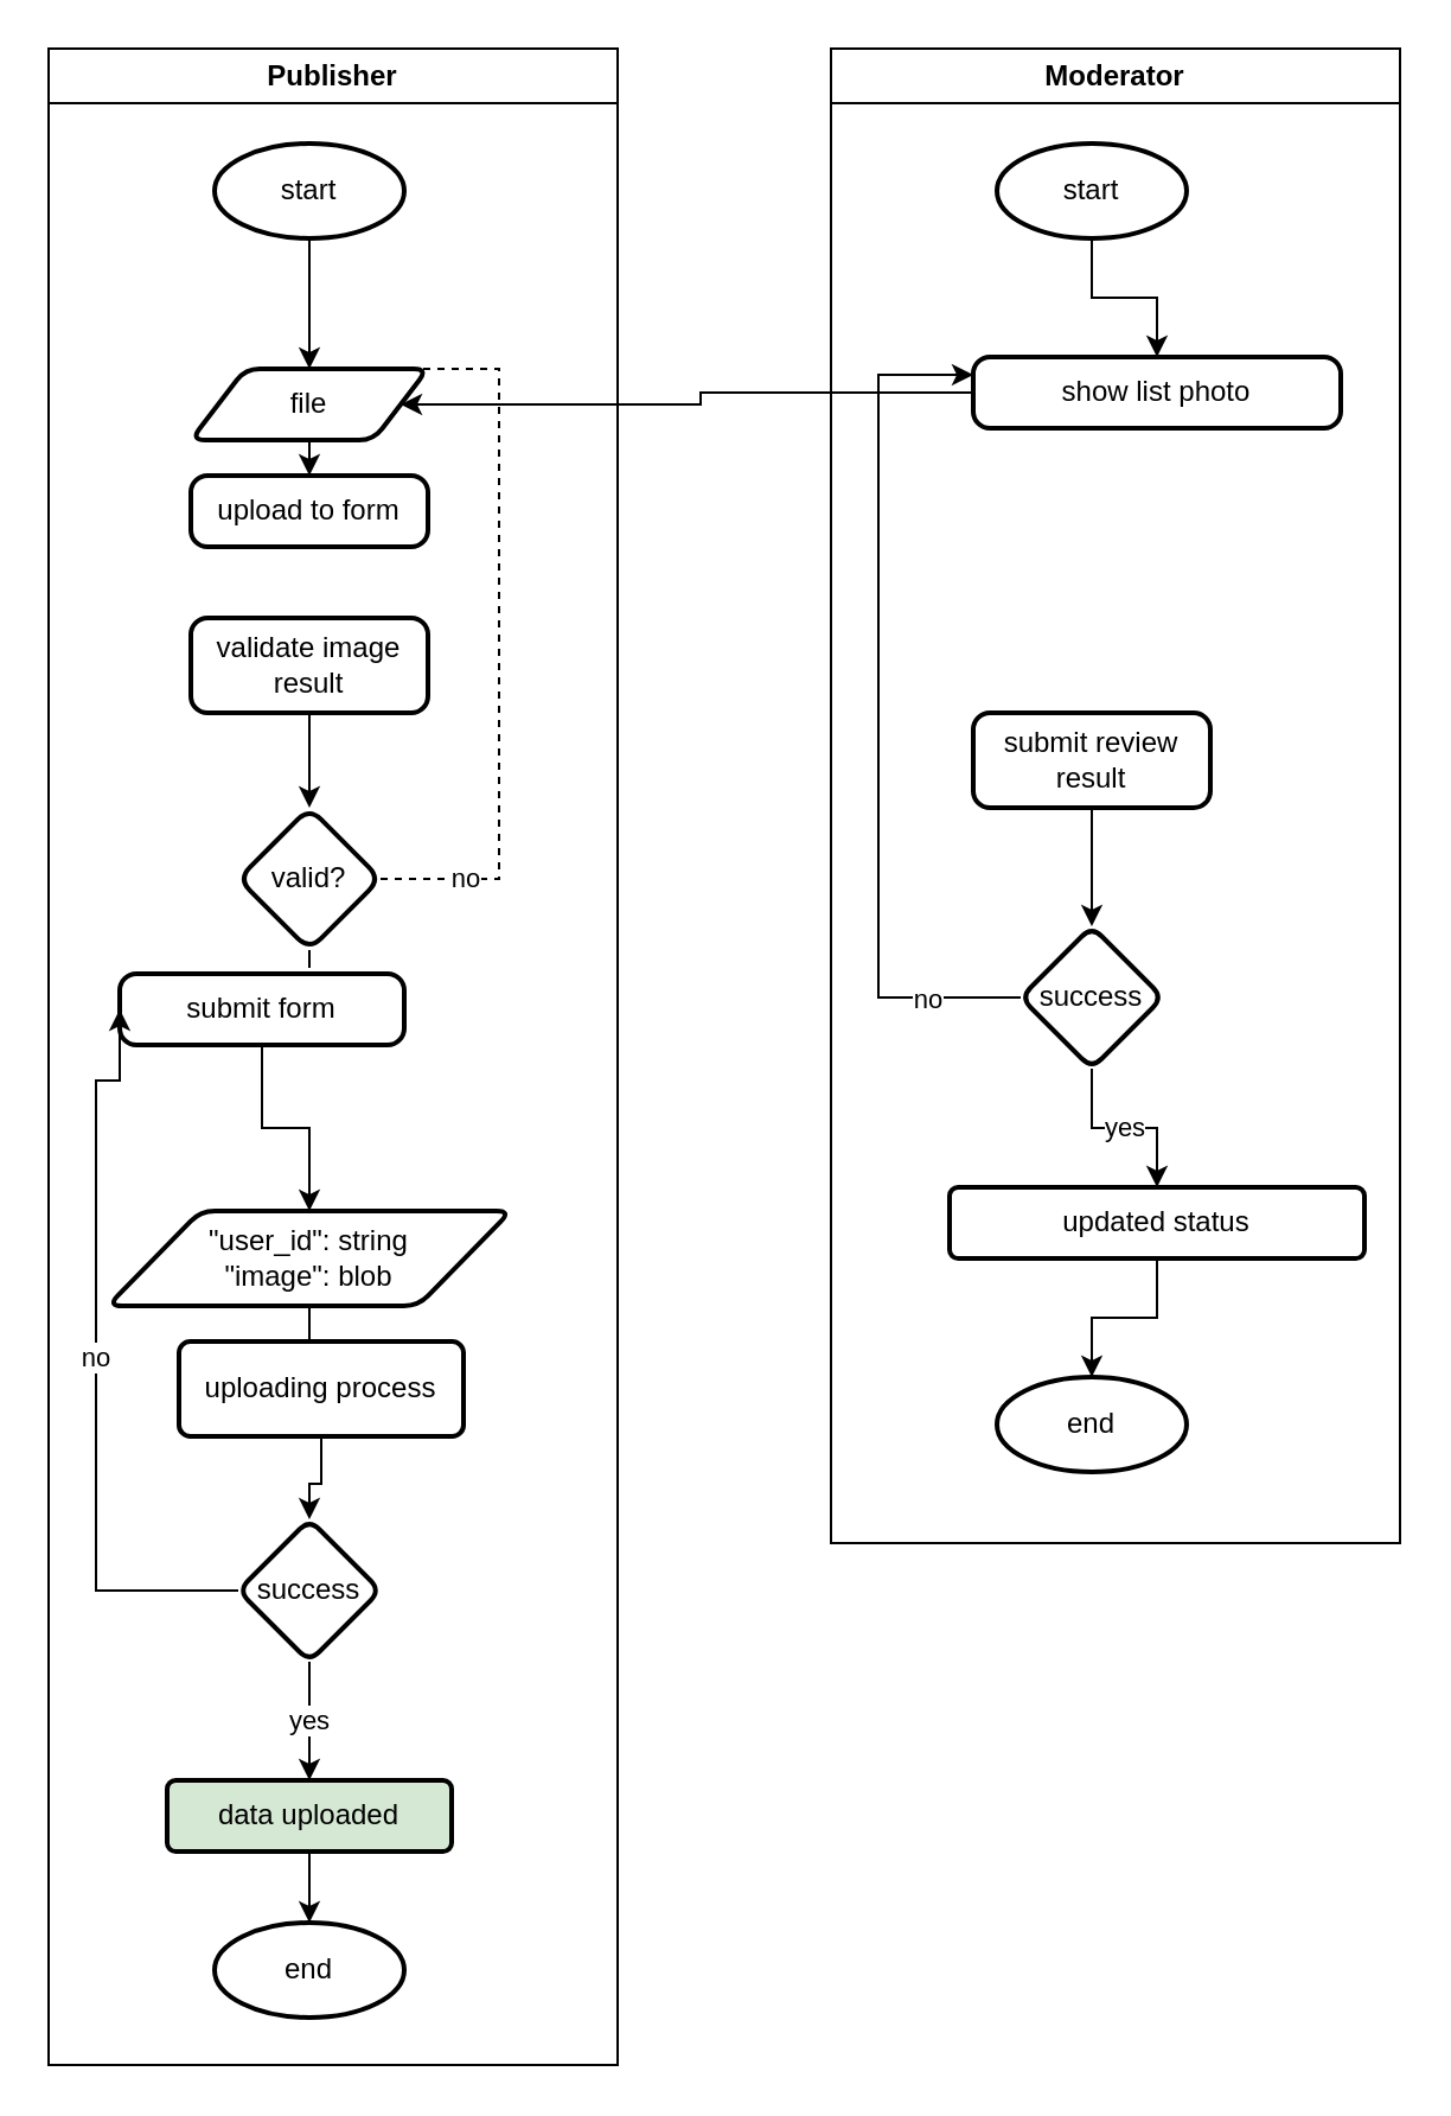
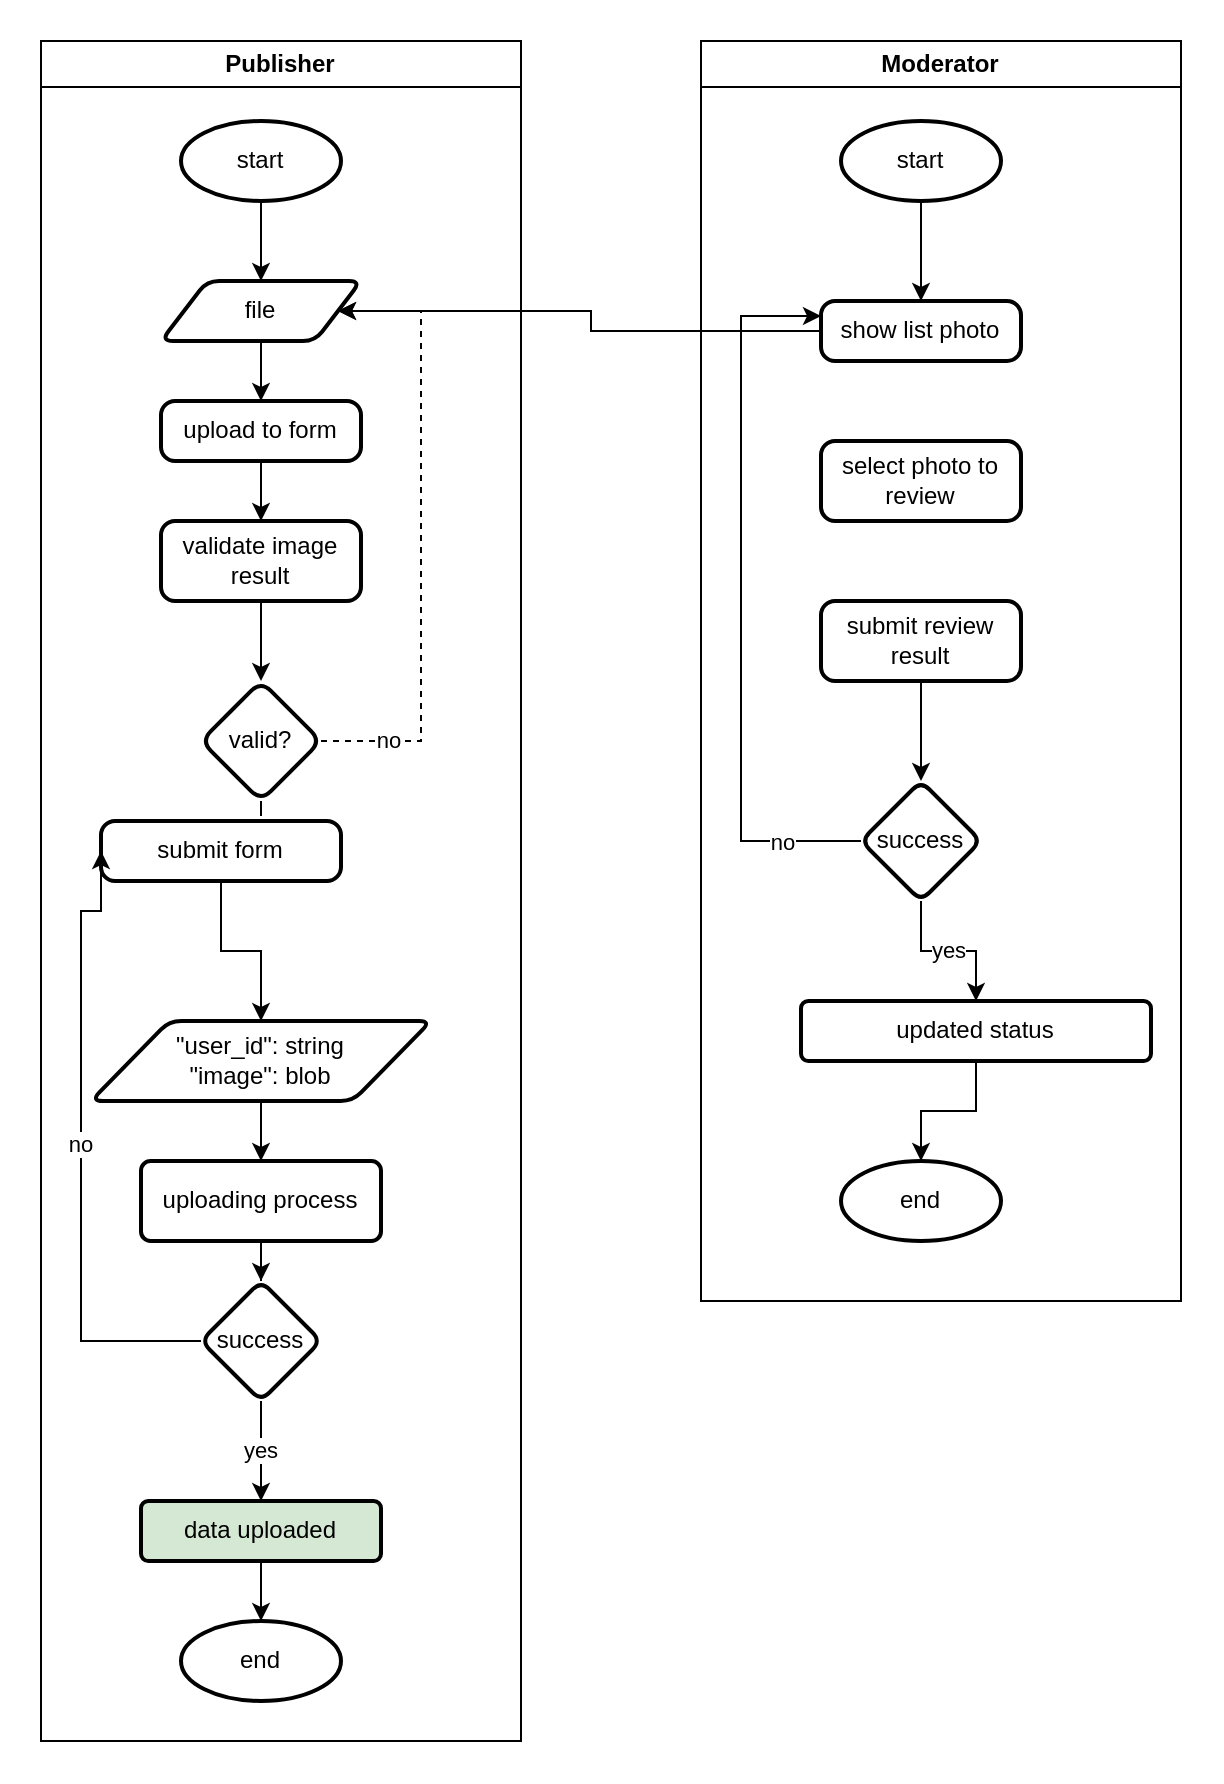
  <mxCell id="0" />
  <mxCell id="1" parent="0" />
  <mxCell id="2" value="Publisher" style="swimlane;whiteSpace=wrap;html=1;" parent="1" vertex="1"><mxGeometry x="20" y="20" width="240" height="850" as="geometry" /></mxCell>
  <mxCell id="3" value="" style="edgeStyle=orthogonalEdgeStyle;rounded=0;orthogonalLoop=1;jettySize=auto;html=1;entryX=0.5;entryY=0;entryDx=0;entryDy=0;" parent="2" source="4" target="19" edge="1"><mxGeometry relative="1" as="geometry"><mxPoint x="110" y="120" as="targetPoint" /></mxGeometry></mxCell>
  <mxCell id="4" value="start" style="strokeWidth=2;html=1;shape=mxgraph.flowchart.start_1;whiteSpace=wrap;" parent="2" vertex="1"><mxGeometry x="70" y="40" width="80" height="40" as="geometry" /></mxCell>
  <mxCell id="5" value="" style="edgeStyle=orthogonalEdgeStyle;rounded=0;orthogonalLoop=1;jettySize=auto;html=1;exitX=0.5;exitY=1;exitDx=0;exitDy=0;" parent="2" source="19" target="7" edge="1"><mxGeometry relative="1" as="geometry"><mxPoint x="110" y="160" as="sourcePoint" /></mxGeometry></mxCell>
+ <mxCell id="6" value="" style="edgeStyle=orthogonalEdgeStyle;rounded=0;orthogonalLoop=1;jettySize=auto;html=1;" parent="2" source="7" target="9" edge="1"><mxGeometry relative="1" as="geometry" /></mxCell>
  <mxCell id="7" value="upload to form" style="rounded=1;whiteSpace=wrap;html=1;absoluteArcSize=1;arcSize=14;strokeWidth=2;" parent="2" vertex="1"><mxGeometry x="60" y="180" width="100" height="30" as="geometry" /></mxCell>
  <mxCell id="8" value="" style="edgeStyle=orthogonalEdgeStyle;rounded=0;orthogonalLoop=1;jettySize=auto;html=1;" parent="2" source="9" target="14" edge="1"><mxGeometry relative="1" as="geometry" /></mxCell>
  <mxCell id="9" value="validate image result" style="rounded=1;whiteSpace=wrap;html=1;absoluteArcSize=1;arcSize=14;strokeWidth=2;" parent="2" vertex="1"><mxGeometry x="60" y="240" width="100" height="40" as="geometry" /></mxCell>
  <mxCell id="10" style="edgeStyle=orthogonalEdgeStyle;rounded=0;orthogonalLoop=1;jettySize=auto;html=1;entryX=1;entryY=0.5;entryDx=0;entryDy=0;exitX=1;exitY=0.5;exitDx=0;exitDy=0;dashed=1;" parent="2" source="14" target="19" edge="1"><mxGeometry relative="1" as="geometry"><mxPoint x="160" y="140" as="targetPoint" /><Array as="points"><mxPoint x="190" y="350" /><mxPoint x="190" y="135" /></Array></mxGeometry></mxCell>
  <mxCell id="11" value="no" style="edgeLabel;html=1;align=center;verticalAlign=middle;resizable=0;points=[];" parent="10" vertex="1" connectable="0"><mxGeometry x="-0.784" y="-1" relative="1" as="geometry"><mxPoint y="-2" as="offset" /></mxGeometry></mxCell>
  <mxCell id="12" value="" style="edgeStyle=orthogonalEdgeStyle;rounded=0;orthogonalLoop=1;jettySize=auto;html=1;" parent="2" source="14" target="16" edge="1"><mxGeometry relative="1" as="geometry" /></mxCell>
  <mxCell id="13" value="yes" style="edgeLabel;html=1;align=center;verticalAlign=middle;resizable=0;points=[];" parent="12" vertex="1" connectable="0"><mxGeometry x="-0.5" y="-4" relative="1" as="geometry"><mxPoint as="offset" /></mxGeometry></mxCell>
  <mxCell id="14" value="valid?" style="rhombus;whiteSpace=wrap;html=1;rounded=1;absoluteArcSize=1;arcSize=14;strokeWidth=2;" parent="2" vertex="1"><mxGeometry x="80" y="320" width="60" height="60" as="geometry" /></mxCell>
  <mxCell id="15" style="edgeStyle=orthogonalEdgeStyle;rounded=0;orthogonalLoop=1;jettySize=auto;html=1;entryX=0.5;entryY=0;entryDx=0;entryDy=0;" parent="2" source="16" target="18" edge="1"><mxGeometry relative="1" as="geometry" /></mxCell>
  <mxCell id="16" value="submit form" style="whiteSpace=wrap;html=1;rounded=1;absoluteArcSize=1;arcSize=14;strokeWidth=2;" parent="2" vertex="1"><mxGeometry x="30" y="390" width="120" height="30" as="geometry" /></mxCell>
  <mxCell id="17" value="" style="edgeStyle=orthogonalEdgeStyle;rounded=0;orthogonalLoop=1;jettySize=auto;html=1;" parent="2" source="18" target="21" edge="1"><mxGeometry relative="1" as="geometry" /></mxCell>
  <mxCell id="18" value="&lt;div style=&quot;&quot;&gt;&lt;span style=&quot;background-color: transparent; color: light-dark(rgb(0, 0, 0), rgb(255, 255, 255));&quot;&gt;&quot;user_id&quot;: string&lt;/span&gt;&lt;/div&gt;&lt;div&gt;&quot;image&quot;: blob&lt;/div&gt;" style="shape=parallelogram;html=1;strokeWidth=2;perimeter=parallelogramPerimeter;whiteSpace=wrap;rounded=1;arcSize=12;size=0.23;align=center;spacingLeft=0;spacing=0;" parent="2" vertex="1"><mxGeometry x="25" y="490" width="170" height="40" as="geometry" /></mxCell>
- <mxCell id="19" value="file" style="shape=parallelogram;html=1;strokeWidth=2;perimeter=parallelogramPerimeter;whiteSpace=wrap;rounded=1;arcSize=12;size=0.23;" parent="2" vertex="1"><mxGeometry x="60" y="135" width="100" height="30" as="geometry" /></mxCell>
+ <mxCell id="19" value="file" style="shape=parallelogram;html=1;strokeWidth=2;perimeter=parallelogramPerimeter;whiteSpace=wrap;rounded=1;arcSize=12;size=0.23;" parent="2" vertex="1"><mxGeometry x="60" y="120" width="100" height="30" as="geometry" /></mxCell>
  <mxCell id="20" value="" style="edgeStyle=orthogonalEdgeStyle;rounded=0;orthogonalLoop=1;jettySize=auto;html=1;" parent="2" source="21" target="24" edge="1"><mxGeometry relative="1" as="geometry" /></mxCell>
- <mxCell id="21" value="uploading process" style="whiteSpace=wrap;html=1;strokeWidth=2;rounded=1;arcSize=12;spacingLeft=0;spacing=0;" parent="2" vertex="1"><mxGeometry x="55" y="545" width="120" height="40" as="geometry" /></mxCell>
+ <mxCell id="21" value="uploading process" style="whiteSpace=wrap;html=1;strokeWidth=2;rounded=1;arcSize=12;spacingLeft=0;spacing=0;" parent="2" vertex="1"><mxGeometry x="50" y="560" width="120" height="40" as="geometry" /></mxCell>
  <mxCell id="22" value="yes" style="edgeStyle=orthogonalEdgeStyle;rounded=0;orthogonalLoop=1;jettySize=auto;html=1;" parent="2" source="24" target="25" edge="1"><mxGeometry relative="1" as="geometry" /></mxCell>
  <mxCell id="23" value="no" style="edgeStyle=orthogonalEdgeStyle;rounded=0;orthogonalLoop=1;jettySize=auto;html=1;exitX=0;exitY=0.5;exitDx=0;exitDy=0;entryX=0;entryY=0.5;entryDx=0;entryDy=0;" parent="2" source="24" target="16" edge="1"><mxGeometry relative="1" as="geometry"><Array as="points"><mxPoint x="20" y="650" /><mxPoint x="20" y="435" /></Array></mxGeometry></mxCell>
  <mxCell id="24" value="success" style="rhombus;whiteSpace=wrap;html=1;strokeWidth=2;rounded=1;arcSize=12;spacingLeft=0;spacing=0;" parent="2" vertex="1"><mxGeometry x="80" y="620" width="60" height="60" as="geometry" /></mxCell>
  <mxCell id="25" value="data uploaded" style="whiteSpace=wrap;html=1;strokeWidth=2;rounded=1;arcSize=12;spacingLeft=0;spacing=0;fillColor=#d5e8d4;" parent="2" vertex="1"><mxGeometry x="50" y="730" width="120" height="30" as="geometry" /></mxCell>
  <mxCell id="26" value="end" style="strokeWidth=2;html=1;shape=mxgraph.flowchart.start_1;whiteSpace=wrap;" parent="2" vertex="1"><mxGeometry x="70" y="790" width="80" height="40" as="geometry" /></mxCell>
  <mxCell id="27" style="edgeStyle=orthogonalEdgeStyle;rounded=0;orthogonalLoop=1;jettySize=auto;html=1;exitX=0.5;exitY=1;exitDx=0;exitDy=0;entryX=0.5;entryY=0;entryDx=0;entryDy=0;entryPerimeter=0;" parent="2" source="25" target="26" edge="1"><mxGeometry relative="1" as="geometry" /></mxCell>
  <mxCell id="28" value="Moderator" style="swimlane;whiteSpace=wrap;html=1;" vertex="1" parent="1"><mxGeometry x="350" y="20" width="240" height="630" as="geometry" /></mxCell>
  <mxCell id="29" value="" style="edgeStyle=orthogonalEdgeStyle;rounded=0;orthogonalLoop=1;jettySize=auto;html=1;entryX=0.5;entryY=0;entryDx=0;entryDy=0;" edge="1" parent="28" source="30" target="32"><mxGeometry relative="1" as="geometry"><mxPoint x="110" y="120" as="targetPoint" /></mxGeometry></mxCell>
  <mxCell id="30" value="start" style="strokeWidth=2;html=1;shape=mxgraph.flowchart.start_1;whiteSpace=wrap;" vertex="1" parent="28"><mxGeometry x="70" y="40" width="80" height="40" as="geometry" /></mxCell>
  <mxCell id="31" value="" style="edgeStyle=orthogonalEdgeStyle;rounded=0;orthogonalLoop=1;jettySize=auto;html=1;" edge="1" parent="28" source="32" target="19"><mxGeometry relative="1" as="geometry" /></mxCell>
- <mxCell id="32" value="show list photo" style="rounded=1;whiteSpace=wrap;html=1;absoluteArcSize=1;arcSize=14;strokeWidth=2;" vertex="1" parent="28"><mxGeometry x="60" y="130" width="155" height="30" as="geometry" /></mxCell>
+ <mxCell id="32" value="show list photo" style="rounded=1;whiteSpace=wrap;html=1;absoluteArcSize=1;arcSize=14;strokeWidth=2;" vertex="1" parent="28"><mxGeometry x="60" y="130" width="100" height="30" as="geometry" /></mxCell>
+ <mxCell id="33" value="select photo to review" style="rounded=1;whiteSpace=wrap;html=1;absoluteArcSize=1;arcSize=14;strokeWidth=2;" vertex="1" parent="28"><mxGeometry x="60" y="200" width="100" height="40" as="geometry" /></mxCell>
  <mxCell id="34" value="yes" style="edgeStyle=orthogonalEdgeStyle;rounded=0;orthogonalLoop=1;jettySize=auto;html=1;" edge="1" parent="28" source="37" target="38"><mxGeometry relative="1" as="geometry" /></mxCell>
  <mxCell id="35" style="edgeStyle=orthogonalEdgeStyle;rounded=0;orthogonalLoop=1;jettySize=auto;html=1;entryX=0;entryY=0.25;entryDx=0;entryDy=0;" edge="1" parent="28" source="37" target="32"><mxGeometry relative="1" as="geometry"><Array as="points"><mxPoint x="20" y="400" /><mxPoint x="20" y="138" /></Array></mxGeometry></mxCell>
  <mxCell id="36" value="no" style="edgeLabel;html=1;align=center;verticalAlign=middle;resizable=0;points=[];" vertex="1" connectable="0" parent="35"><mxGeometry x="-0.779" y="1" relative="1" as="geometry"><mxPoint y="-1" as="offset" /></mxGeometry></mxCell>
  <mxCell id="37" value="success" style="rhombus;whiteSpace=wrap;html=1;strokeWidth=2;rounded=1;arcSize=12;spacingLeft=0;spacing=0;" vertex="1" parent="28"><mxGeometry x="80" y="370" width="60" height="60" as="geometry" /></mxCell>
  <mxCell id="38" value="updated status" style="whiteSpace=wrap;html=1;strokeWidth=2;rounded=1;arcSize=12;spacingLeft=0;spacing=0;" vertex="1" parent="28"><mxGeometry x="50" y="480" width="175" height="30" as="geometry" /></mxCell>
  <mxCell id="39" value="end" style="strokeWidth=2;html=1;shape=mxgraph.flowchart.start_1;whiteSpace=wrap;" vertex="1" parent="28"><mxGeometry x="70" y="560" width="80" height="40" as="geometry" /></mxCell>
  <mxCell id="40" style="edgeStyle=orthogonalEdgeStyle;rounded=0;orthogonalLoop=1;jettySize=auto;html=1;exitX=0.5;exitY=1;exitDx=0;exitDy=0;entryX=0.5;entryY=0;entryDx=0;entryDy=0;entryPerimeter=0;" edge="1" parent="28" source="38" target="39"><mxGeometry relative="1" as="geometry" /></mxCell>
  <mxCell id="41" style="edgeStyle=orthogonalEdgeStyle;rounded=0;orthogonalLoop=1;jettySize=auto;html=1;" edge="1" parent="28" source="42" target="37"><mxGeometry relative="1" as="geometry" /></mxCell>
  <mxCell id="42" value="submit review result" style="rounded=1;whiteSpace=wrap;html=1;absoluteArcSize=1;arcSize=14;strokeWidth=2;" vertex="1" parent="28"><mxGeometry x="60" y="280" width="100" height="40" as="geometry" /></mxCell>
